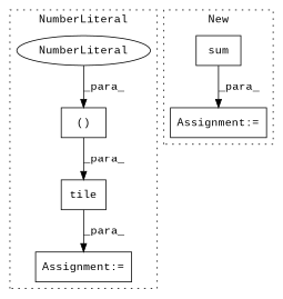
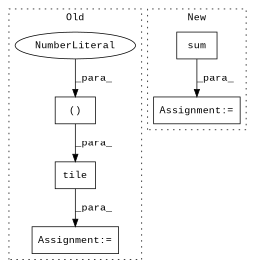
  digraph {
    fontname="Liberation Mono"
    node [a=32 l=1 s=21217 shape=box fontname="Liberation Mono"]
    edge [fontname="Liberation Mono"]
    n1 [l="5,2" label=tile s="21144,21241"]
    n2 [a=106 l=24 label="()"]
    n3 [a=34 label=NumberLiteral shape=ellipse]
    n4 [a=7 label="Assignment:=" s=21385]
    n5 [l="4,1" label=sum s="20849,20854"]
    n6 [a=7 label="Assignment:=" s=21018]
    subgraph cluster_1 {
-     label=NumberLiteral
+     label=Old
      style=dotted
      n1
      n2
      n3
      n4
    }
    subgraph cluster_2 {
      label=New
      style=dotted
      n5
      n6
    }
    n1 -> n4 [label=_para_]
    n2 -> n1 [label=_para_]
    n3 -> n2 [label=_para_]
    n5 -> n6 [label=_para_]
  }
